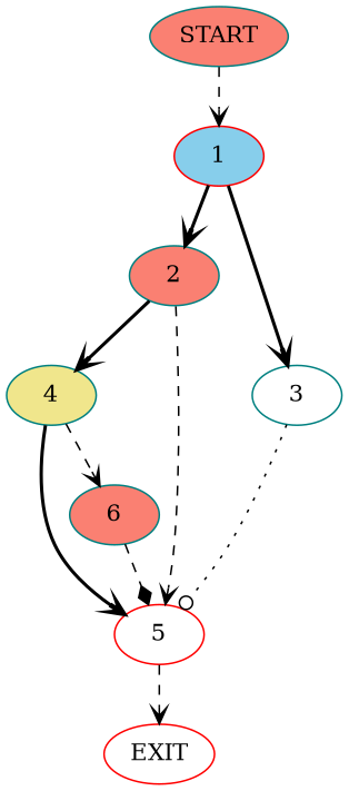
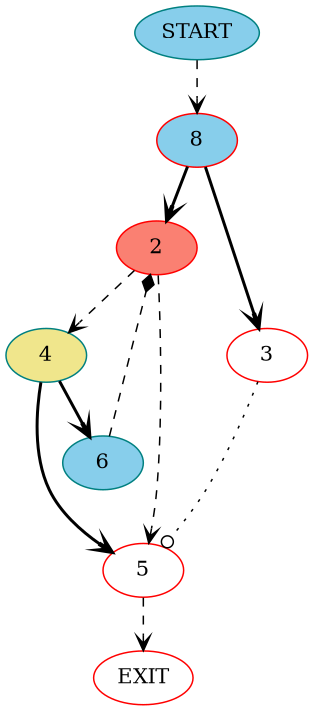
  digraph {
    node [color=teal fillcolor=white style=filled]
    edge [arrowhead=vee style=dashed]
-   n1 [fillcolor=salmon label=START]
-   1 [color=red fillcolor=skyblue]
-   2 [fillcolor=salmon]
-   3
+   n1 [fillcolor=skyblue label=START]
+   1 [color=red fillcolor=skyblue label=8]
+   2 [color=red fillcolor=salmon]
+   3 [color=red]
    n5 [color=red label=EXIT]
    4 [fillcolor=khaki]
    5 [color=red]
-   6 [fillcolor=salmon]
+   6 [fillcolor=skyblue]
    n1 -> 1
    1 -> 2 [style=bold]
    1 -> 3 [style=bold]
-   2 -> 4 [style=bold]
+   2 -> 4
    2 -> 5
    3 -> 5 [arrowhead=odot style=dotted]
    4 -> 5 [style=bold]
-   4 -> 6
+   4 -> 6 [style=bold]
    5 -> n5
-   6 -> 5 [arrowhead=diamond]
+   6 -> 2 [arrowhead=diamond]
  }
